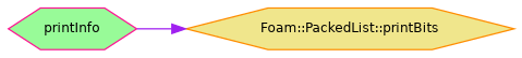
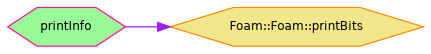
  digraph {
    rankdir=LR
    node [fontname=Helvetica fontsize=10 shape=hexagon style=filled]
    n1 [color=deeppink fillcolor=palegreen fontcolor=black height=0.2 label=printInfo width=0.4]
-   n2 [color=darkorange height=0.2 label="Foam::PackedList::printBits" width=0.4 fillcolor=khaki]
+   n2 [color=darkorange height=0.2 label="Foam::Foam::printBits" width=0.4 fillcolor=khaki]
    n1 -> n2 [color=purple fontname=Helvetica fontsize=10 labelfontname=Helvetica labelfontsize=10 style=solid]
  }
